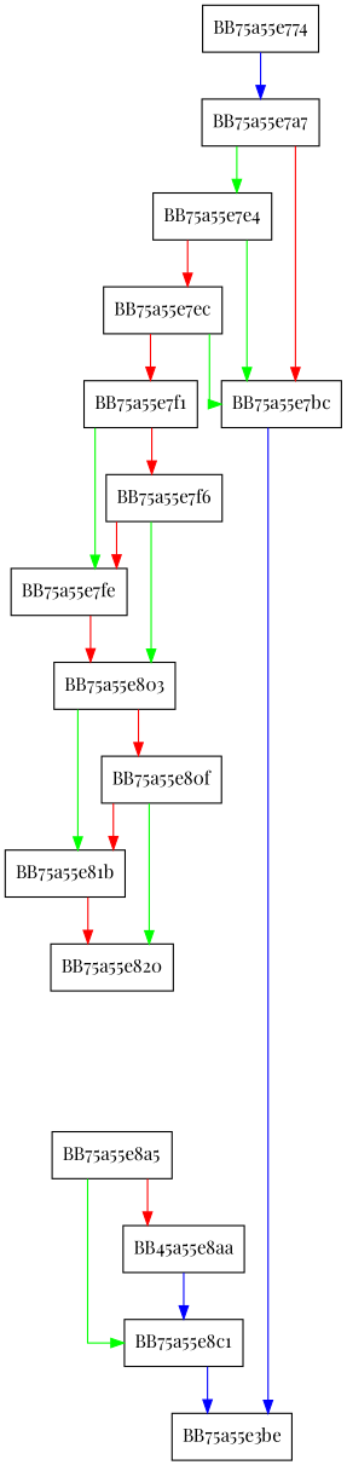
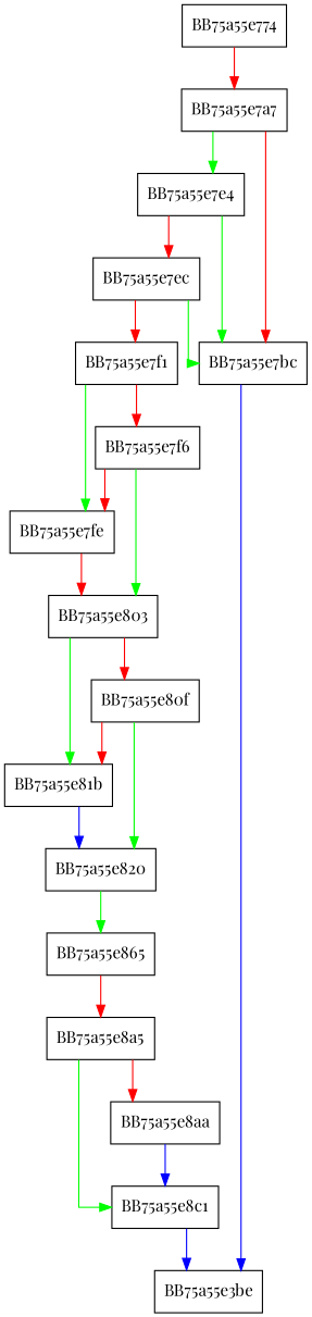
  digraph {
    fontname="Playfair Display"
    splines=ortho
    node [fontname="Playfair Display" shape=box]
    edge [color=red fontname="Playfair Display"]
    BB75a55e774
    BB75a55e7a7
    BB75a55e7e4
    BB75a55e7bc
    BB75a55e7ec
    n6 [label=BB75a55e3be]
    BB75a55e7f1
    BB75a55e7fe
    BB75a55e7f6
    BB75a55e803
    BB75a55e81b
    BB75a55e80f
    BB75a55e820
+   BB75a55e865
    BB75a55e8a5
    BB75a55e8c1
-   BB75a55e8aa [label=BB45a55e8aa]
-   BB75a55e774 -> BB75a55e7a7 [color=blue]
+   BB75a55e8aa
+   BB75a55e774 -> BB75a55e7a7
    BB75a55e7a7 -> BB75a55e7e4 [color=green]
    BB75a55e7a7 -> BB75a55e7bc
    BB75a55e7e4 -> BB75a55e7bc [color=green]
    BB75a55e7e4 -> BB75a55e7ec
    BB75a55e7bc -> n6 [color=blue]
    BB75a55e7ec -> BB75a55e7bc [color=green]
    BB75a55e7ec -> BB75a55e7f1
    BB75a55e7f1 -> BB75a55e7fe [color=green]
    BB75a55e7f1 -> BB75a55e7f6
    BB75a55e7fe -> BB75a55e803
    BB75a55e7f6 -> BB75a55e7fe
    BB75a55e7f6 -> BB75a55e803 [color=green]
    BB75a55e803 -> BB75a55e81b [color=green]
    BB75a55e803 -> BB75a55e80f
-   BB75a55e81b -> BB75a55e820
+   BB75a55e81b -> BB75a55e820 [color=blue]
    BB75a55e80f -> BB75a55e81b
    BB75a55e80f -> BB75a55e820 [color=green]
+   BB75a55e820 -> BB75a55e865 [color=green]
+   BB75a55e865 -> BB75a55e8a5
    BB75a55e8a5 -> BB75a55e8c1 [color=green]
    BB75a55e8a5 -> BB75a55e8aa
    BB75a55e8c1 -> n6 [color=blue]
    BB75a55e8aa -> BB75a55e8c1 [color=blue]
  }
